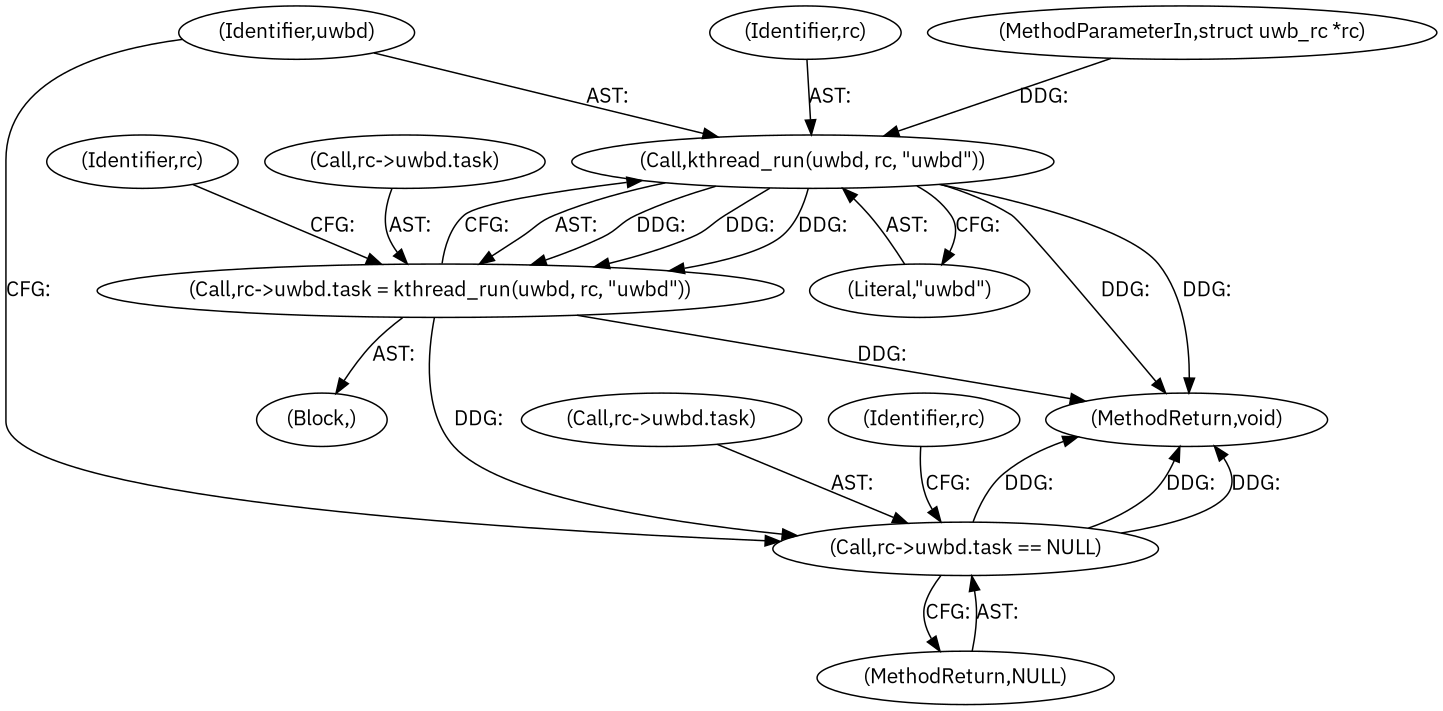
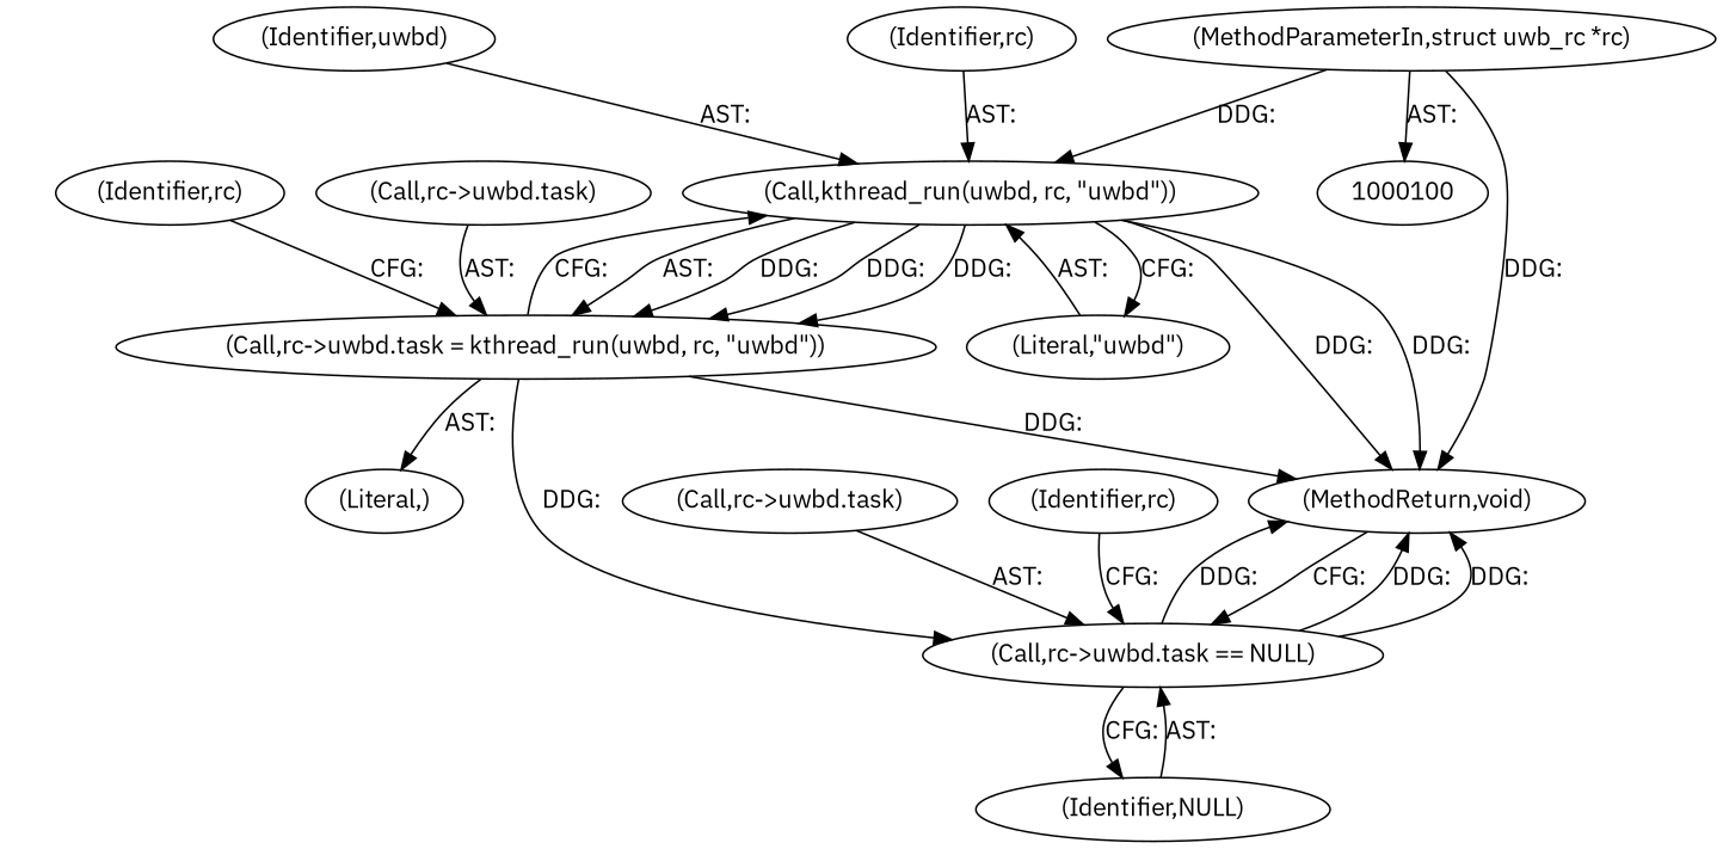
  digraph {
    fontname="IBM Plex Sans"
    node [fontname="IBM Plex Sans"]
    edge [fontname="IBM Plex Sans"]
    n1 [label="(Call,kthread_run(uwbd, rc, \"uwbd\"))"]
    n2 [label="(Call,rc->uwbd.task = kthread_run(uwbd, rc, \"uwbd\"))"]
    n3 [label="(Literal,\"uwbd\")"]
    n4 [label="(MethodReturn,void)"]
    n5 [label="(Call,rc->uwbd.task == NULL)"]
-   n6 [label="(Block,)"]
+   n6 [label="(Literal,)"]
    n7 [label="(MethodParameterIn,struct uwb_rc *rc)"]
-   n9 [label="(MethodReturn,NULL)"]
+   1000100
+   n9 [label="(Identifier,NULL)"]
    n10 [label="(Identifier,uwbd)"]
    n11 [label="(Call,rc->uwbd.task)"]
    n12 [label="(Identifier,rc)"]
    n13 [label="(Identifier,rc)"]
    n14 [label="(Identifier,rc)"]
    n15 [label="(Call,rc->uwbd.task)"]
    n1 -> n2 [label="AST: "]
    n1 -> n2 [label="DDG: "]
    n1 -> n2 [label="DDG: "]
    n1 -> n2 [label="DDG: "]
    n1 -> n3 [label="CFG: "]
    n1 -> n4 [label="DDG: "]
    n1 -> n4 [label="DDG: "]
    n2 -> n1 [label="CFG: "]
    n2 -> n4 [label="DDG: "]
    n2 -> n5 [label="DDG: "]
    n2 -> n6 [label="AST: "]
    n3 -> n1 [label="AST: "]
-   n10 -> n5 [label="CFG: "]
+   n4 -> n5 [label="CFG: "]
    n5 -> n4 [label="DDG: "]
    n5 -> n4 [label="DDG: "]
    n5 -> n4 [label="DDG: "]
    n5 -> n9 [label="CFG: "]
    n7 -> n1 [label="DDG: "]
+   n7 -> n4 [label="DDG: "]
+   n7 -> 1000100 [label="AST: "]
    n9 -> n5 [label="AST: "]
    n10 -> n1 [label="AST: "]
    n11 -> n5 [label="AST: "]
    n12 -> n1 [label="AST: "]
    n13 -> n2 [label="CFG: "]
    n14 -> n5 [label="CFG: "]
    n15 -> n2 [label="AST: "]
  }
